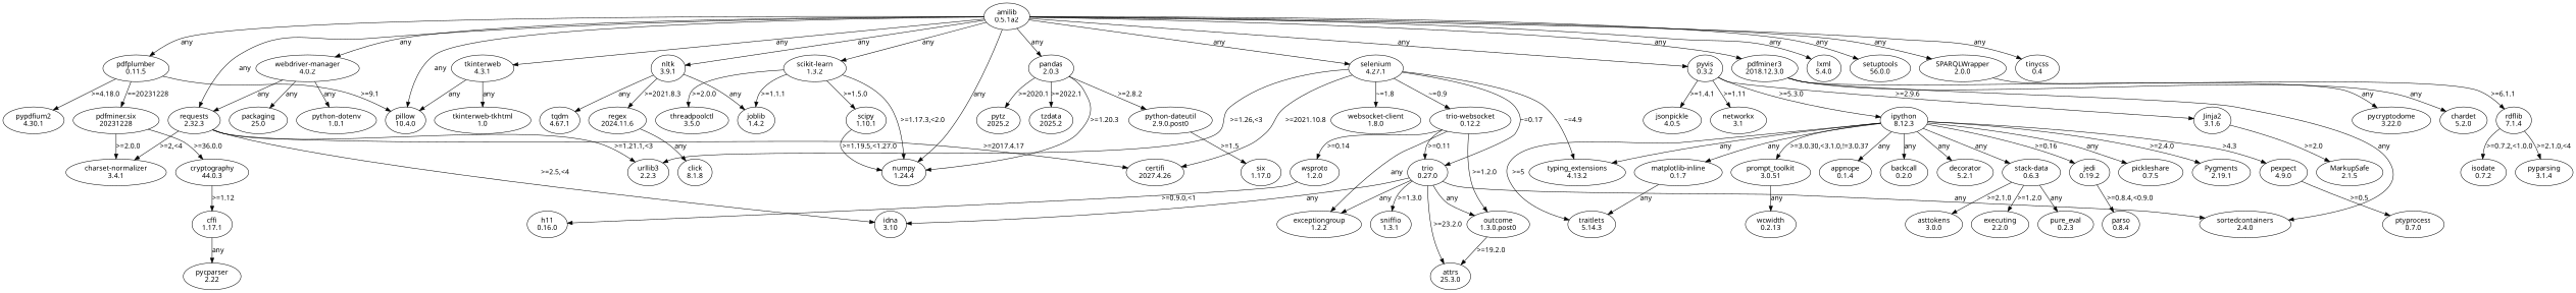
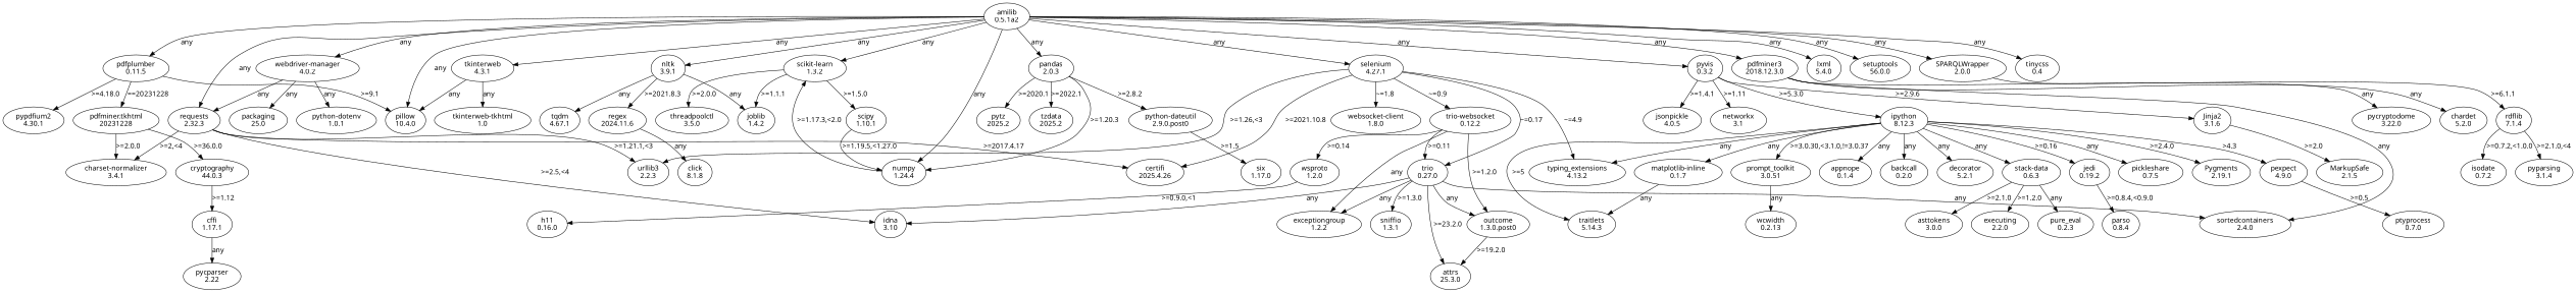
  digraph {
    fontname="Noto Sans"
    node [fontname="Noto Sans"]
    edge [fontname="Noto Sans"]
    n1 [label="charset-normalizer\n3.4.1"]
    n2 [label="matplotlib-inline\n0.1.7"]
    n3 [label="traitlets\n5.14.3"]
-   n4 [label="pdfminer.six\n20231228"]
+   n4 [label="pdfminer.tkhtml\n20231228"]
    n5 [label="cryptography\n44.0.3"]
    n6 [label="cffi\n1.17.1"]
    n7 [label="pycparser\n2.22"]
    n8 [label="prompt_toolkit\n3.0.51"]
    n9 [label="wcwidth\n0.2.13"]
    n10 [label="pure_eval\n0.2.3"]
    n11 [label="python-dateutil\n2.9.0.post0"]
    n12 [label="six\n1.17.0"]
    n13 [label="python-dotenv\n1.0.1"]
    n14 [label="scikit-learn\n1.3.2"]
    n15 [label="joblib\n1.4.2"]
    n16 [label="numpy\n1.24.4"]
    n17 [label="scipy\n1.10.1"]
    n18 [label="threadpoolctl\n3.5.0"]
    n19 [label="stack-data\n0.6.3"]
    n20 [label="asttokens\n3.0.0"]
    n21 [label="executing\n2.2.0"]
    n22 [label="tkinterweb-tkhtml\n1.0"]
    n23 [label="trio-websocket\n0.12.2"]
    n24 [label="exceptiongroup\n1.2.2"]
    n25 [label="outcome\n1.3.0.post0"]
    n26 [label="trio\n0.27.0"]
    n27 [label="wsproto\n1.2.0"]
    n28 [label="attrs\n25.3.0"]
    n29 [label="idna\n3.10"]
    n30 [label="sortedcontainers\n2.4.0"]
    n31 [label="sniffio\n1.3.1"]
    n32 [label="h11\n0.16.0"]
    n33 [label="typing_extensions\n4.13.2"]
    n34 [label="webdriver-manager\n4.0.2"]
    n35 [label="packaging\n25.0"]
    n36 [label="requests\n2.32.3"]
-   n37 [label="certifi\n2027.4.26"]
+   n37 [label="certifi\n2025.4.26"]
    n38 [label="urllib3\n2.2.3"]
    n39 [label="websocket-client\n1.8.0"]
    n40 [label="amilib\n0.5.1a2"]
    n41 [label="lxml\n5.4.0"]
    n42 [label="nltk\n3.9.1"]
    n43 [label="pandas\n2.0.3"]
    n44 [label="pdfminer3\n2018.12.3.0"]
    n45 [label="pdfplumber\n0.11.5"]
    n46 [label="pillow\n10.4.0"]
    n47 [label="pyvis\n0.3.2"]
    n48 [label="selenium\n4.27.1"]
    n49 [label="setuptools\n56.0.0"]
    n50 [label="SPARQLWrapper\n2.0.0"]
    n51 [label="tinycss\n0.4"]
    n52 [label="tkinterweb\n4.3.1"]
    n53 [label="regex\n2024.11.6"]
    n54 [label="tqdm\n4.67.1"]
    n55 [label="pytz\n2025.2"]
    n56 [label="tzdata\n2025.2"]
    n57 [label="chardet\n5.2.0"]
    n58 [label="pycryptodome\n3.22.0"]
    n59 [label="pypdfium2\n4.30.1"]
    n60 [label="ipython\n8.12.3"]
    n61 [label="Jinja2\n3.1.6"]
    n62 [label="jsonpickle\n4.0.5"]
    n63 [label="networkx\n3.1"]
    n64 [label="rdflib\n7.1.4"]
    n65 [label="click\n8.1.8"]
    n66 [label="appnope\n0.1.4"]
    n67 [label="backcall\n0.2.0"]
    n68 [label="decorator\n5.2.1"]
    n69 [label="jedi\n0.19.2"]
    n70 [label="pexpect\n4.9.0"]
    n71 [label="pickleshare\n0.7.5"]
    n72 [label="Pygments\n2.19.1"]
    n73 [label="MarkupSafe\n2.1.5"]
    n74 [label="isodate\n0.7.2"]
    n75 [label="pyparsing\n3.1.4"]
    n76 [label="parso\n0.8.4"]
    n77 [label="ptyprocess\n0.7.0"]
    n2 -> n3 [label=any]
    n4 -> n1 [label=">=2.0.0"]
    n4 -> n5 [label=">=36.0.0"]
    n5 -> n6 [label=">=1.12"]
    n6 -> n7 [label=any]
    n8 -> n9 [label=any]
    n11 -> n12 [label=">=1.5"]
    n14 -> n15 [label=">=1.1.1"]
-   n14 -> n16 [label=">=1.17.3,<2.0"]
+   n16 -> n14 [label=">=1.17.3,<2.0"]
    n14 -> n17 [label=">=1.5.0"]
    n14 -> n18 [label=">=2.0.0"]
    n17 -> n16 [label=">=1.19.5,<1.27.0"]
    n19 -> n10 [label=any]
    n19 -> n20 [label=">=2.1.0"]
    n19 -> n21 [label=">=1.2.0"]
    n23 -> n24 [label=any]
    n23 -> n25 [label=">=1.2.0"]
    n23 -> n26 [label=">=0.11"]
    n23 -> n27 [label=">=0.14"]
    n25 -> n28 [label=">=19.2.0"]
    n26 -> n24 [label=any]
    n26 -> n25 [label=any]
    n26 -> n28 [label=">=23.2.0"]
    n26 -> n29 [label=any]
    n26 -> n30 [label=any]
    n26 -> n31 [label=">=1.3.0"]
    n27 -> n32 [label=">=0.9.0,<1"]
    n34 -> n13 [label=any]
    n34 -> n35 [label=any]
    n34 -> n36 [label=any]
    n36 -> n1 [label=">=2,<4"]
    n36 -> n29 [label=">=2.5,<4"]
    n36 -> n37 [label=">=2017.4.17"]
    n36 -> n38 [label=">=1.21.1,<3"]
    n40 -> n14 [label=any]
    n40 -> n16 [label=any]
    n40 -> n34 [label=any]
    n40 -> n36 [label=any]
    n40 -> n41 [label=any]
    n40 -> n42 [label=any]
    n40 -> n43 [label=any]
    n40 -> n44 [label=any]
    n40 -> n45 [label=any]
    n40 -> n46 [label=any]
    n40 -> n47 [label=any]
    n40 -> n48 [label=any]
    n40 -> n49 [label=any]
    n40 -> n50 [label=any]
    n40 -> n51 [label=any]
    n40 -> n52 [label=any]
    n42 -> n15 [label=any]
    n42 -> n53 [label=">=2021.8.3"]
    n42 -> n54 [label=any]
    n43 -> n11 [label=">=2.8.2"]
    n43 -> n16 [label=">=1.20.3"]
    n43 -> n55 [label=">=2020.1"]
    n43 -> n56 [label=">=2022.1"]
    n44 -> n30 [label=any]
    n44 -> n57 [label=any]
    n44 -> n58 [label=any]
    n45 -> n4 [label="==20231228"]
    n45 -> n46 [label=">=9.1"]
    n45 -> n59 [label=">=4.18.0"]
    n47 -> n60 [label=">=5.3.0"]
    n47 -> n61 [label=">=2.9.6"]
    n47 -> n62 [label=">=1.4.1"]
    n47 -> n63 [label=">=1.11"]
    n48 -> n23 [label="~=0.9"]
    n48 -> n26 [label="~=0.17"]
    n48 -> n33 [label="~=4.9"]
    n48 -> n37 [label=">=2021.10.8"]
    n48 -> n38 [label=">=1.26,<3"]
    n48 -> n39 [label="~=1.8"]
    n50 -> n64 [label=">=6.1.1"]
    n52 -> n22 [label=any]
    n52 -> n46 [label=any]
    n53 -> n65 [label=any]
    n60 -> n2 [label=any]
    n60 -> n3 [label=">=5"]
    n60 -> n8 [label=">=3.0.30,<3.1.0,!=3.0.37"]
    n60 -> n19 [label=any]
    n60 -> n33 [label=any]
    n60 -> n66 [label=any]
    n60 -> n67 [label=any]
    n60 -> n68 [label=any]
    n60 -> n69 [label=">=0.16"]
    n60 -> n70 [label=">4.3"]
    n60 -> n71 [label=any]
    n60 -> n72 [label=">=2.4.0"]
    n61 -> n73 [label=">=2.0"]
    n64 -> n74 [label=">=0.7.2,<1.0.0"]
    n64 -> n75 [label=">=2.1.0,<4"]
    n69 -> n76 [label=">=0.8.4,<0.9.0"]
    n70 -> n77 [label=">=0.5"]
  }
